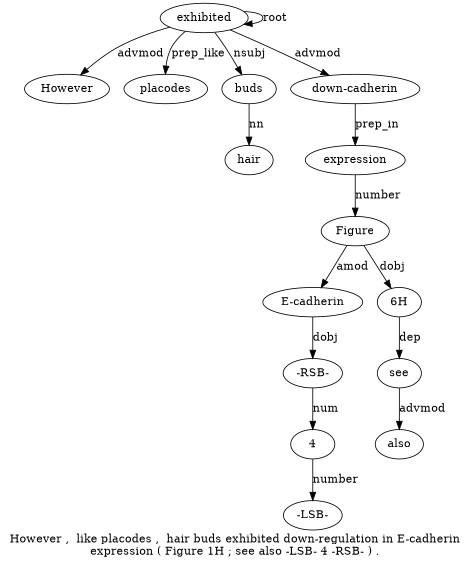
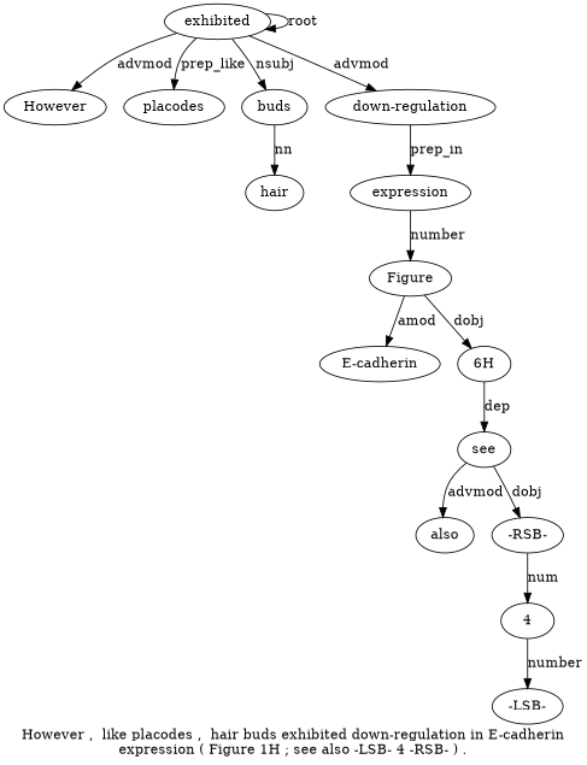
  digraph {
    label="However ,  like placodes ,  hair buds exhibited down-regulation in E-cadherin\nexpression ( Figure 1H ; see also -LSB- 4 -RSB- ) ."
    node [fillcolor=white style=filled]
    n1 [label=exhibited]
    n2 [label=However]
    n3 [label=placodes]
    n4 [label=buds]
-   n5 [label="down-cadherin"]
+   n5 [label="down-regulation"]
    n6 [label=hair]
    n7 [label=expression]
    n8 [label=Figure]
    n9 [label="E-cadherin"]
    n10 [label="6H"]
    n11 [label=see]
    n12 [label=also]
    n13 [label="-RSB-"]
    n14 [label=4]
    n15 [label="-LSB-"]
    n1 -> n1 [label=root]
    n1 -> n2 [label=advmod]
    n1 -> n3 [label=prep_like]
    n1 -> n4 [label=nsubj]
    n1 -> n5 [label=advmod]
    n4 -> n6 [label=nn]
    n5 -> n7 [label=prep_in]
    n7 -> n8 [label=number]
    n8 -> n9 [label=amod]
    n8 -> n10 [label=dobj]
    n10 -> n11 [label=dep]
    n11 -> n12 [label=advmod]
-   n9 -> n13 [label=dobj]
+   n11 -> n13 [label=dobj]
    n13 -> n14 [label=num]
    n14 -> n15 [label=number]
  }
